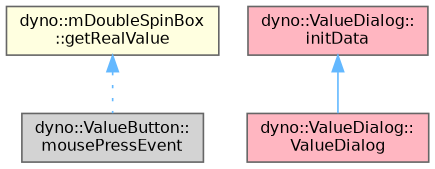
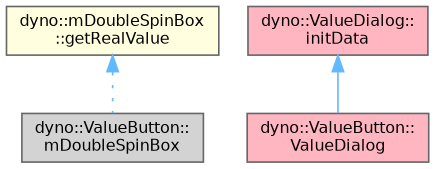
  digraph {
    rankdir=TB
    node [color=grey40 fillcolor=lightpink fontname=Helvetica fontsize=10 shape=box style=filled]
    edge [color=steelblue1 dir=back fontname=Helvetica fontsize=10 labelfontname=Helvetica labelfontsize=10]
    n1 [color=gray40 fillcolor=lightyellow fontcolor=black height=0.2 label="dyno::mDoubleSpinBox\l::getRealValue" width=0.4]
-   n2 [fillcolor=lightgrey height=0.2 label="dyno::ValueButton::\lmousePressEvent" width=0.4]
+   n2 [fillcolor=lightgrey height=0.2 label="dyno::ValueButton::\lmDoubleSpinBox" width=0.4]
    n3 [height=0.2 label="dyno::ValueDialog::\linitData" width=0.4]
-   n4 [height=0.2 label="dyno::ValueDialog::\lValueDialog" width=0.4]
+   n4 [height=0.2 label="dyno::ValueButton::\lValueDialog" width=0.4]
    n1 -> n2 [style=dotted]
    n3 -> n4 [style=solid]
  }
